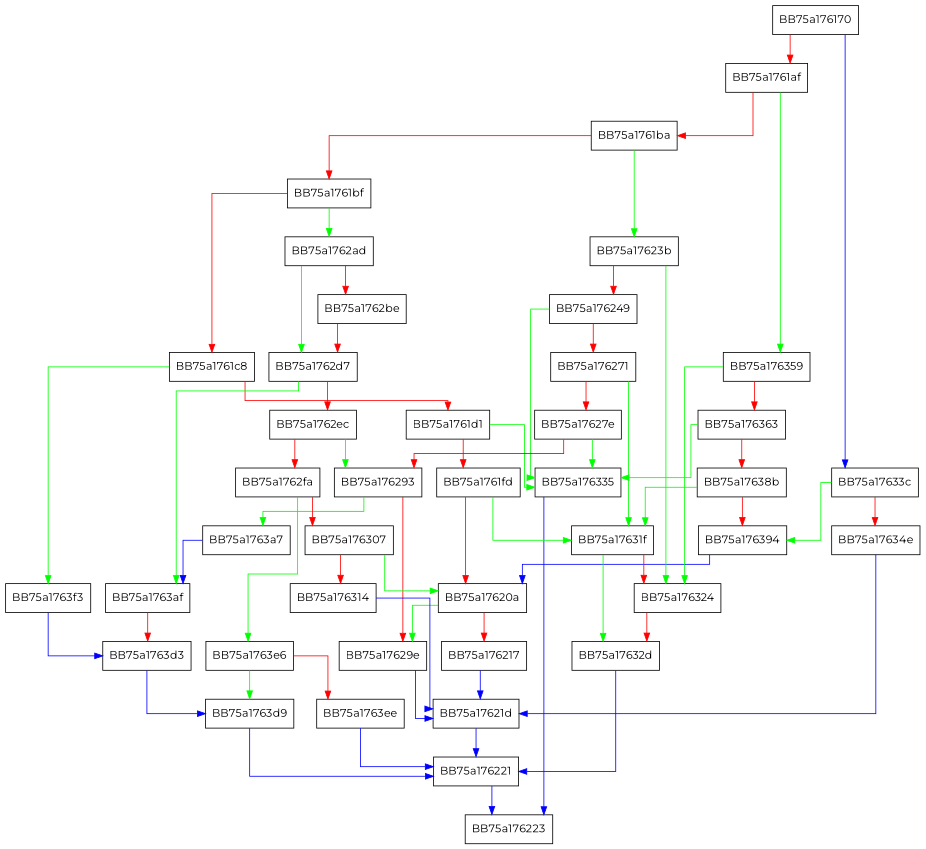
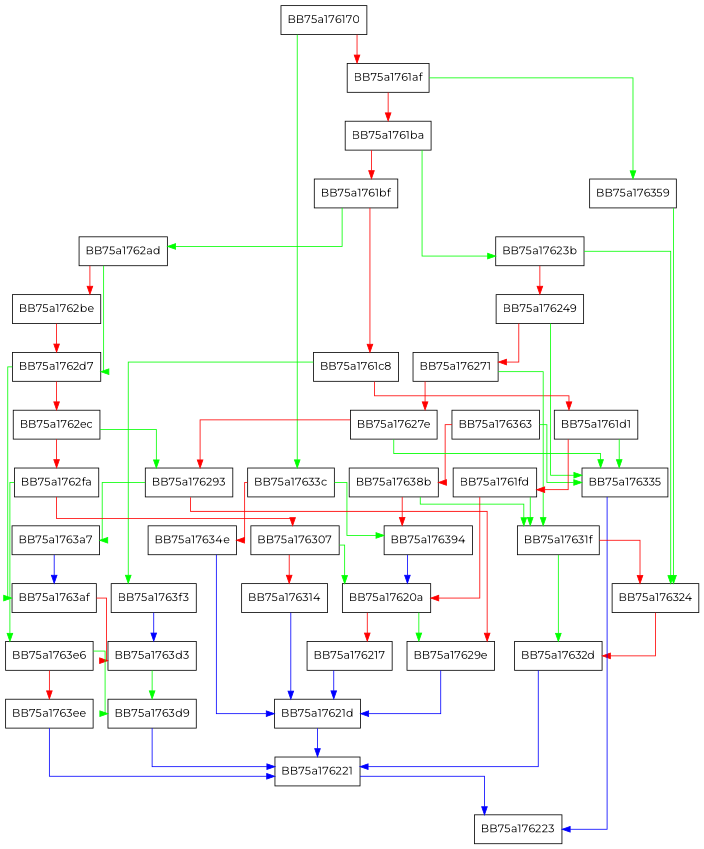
  digraph {
    fontname=Montserrat
    splines=ortho
    node [fontname=Montserrat shape=box]
    edge [color=red fontname=Montserrat]
    BB75a176170
    BB75a17633c
    BB75a1761af
    BB75a176394
    BB75a17634e
    BB75a176359
    BB75a1761ba
    BB75a17620a
    BB75a17621d
    BB75a176324
    BB75a176363
    BB75a17623b
    BB75a1761bf
    BB75a17632d
    BB75a176335
    BB75a17638b
    BB75a176249
    BB75a1762ad
    BB75a1761c8
    BB75a176271
    BB75a1762d7
    BB75a1762be
    BB75a1763f3
    BB75a1761d1
    BB75a1763af
    BB75a1762ec
    BB75a1763d3
    BB75a1761fd
    BB75a1763d9
    BB75a176223
    BB75a17631f
    BB75a17629e
    BB75a176217
    BB75a176221
    BB75a17627e
    BB75a176293
    BB75a1763a7
    BB75a1762fa
    BB75a176307
    BB75a176314
    BB75a1763e6
    BB75a1763ee
-   BB75a176170 -> BB75a17633c [color=blue]
+   BB75a176170 -> BB75a17633c [color=green]
    BB75a176170 -> BB75a1761af
    BB75a17633c -> BB75a176394 [color=green]
    BB75a17633c -> BB75a17634e
    BB75a1761af -> BB75a176359 [color=green]
    BB75a1761af -> BB75a1761ba
    BB75a176394 -> BB75a17620a [color=blue]
    BB75a17634e -> BB75a17621d [color=blue]
    BB75a176359 -> BB75a176324 [color=green]
-   BB75a176359 -> BB75a176363
    BB75a1761ba -> BB75a17623b [color=green]
    BB75a1761ba -> BB75a1761bf
    BB75a17620a -> BB75a17629e [color=green]
    BB75a17620a -> BB75a176217
    BB75a17621d -> BB75a176221 [color=blue]
    BB75a176324 -> BB75a17632d
    BB75a176363 -> BB75a176335 [color=green]
    BB75a176363 -> BB75a17638b
    BB75a17623b -> BB75a176324 [color=green]
    BB75a17623b -> BB75a176249
    BB75a1761bf -> BB75a1762ad [color=green]
    BB75a1761bf -> BB75a1761c8
    BB75a17632d -> BB75a176221 [color=blue]
    BB75a176335 -> BB75a176223 [color=blue]
    BB75a17638b -> BB75a176394
    BB75a17638b -> BB75a17631f [color=green]
    BB75a176249 -> BB75a176335 [color=green]
    BB75a176249 -> BB75a176271
    BB75a1762ad -> BB75a1762d7 [color=green]
    BB75a1762ad -> BB75a1762be
    BB75a1761c8 -> BB75a1763f3 [color=green]
    BB75a1761c8 -> BB75a1761d1
    BB75a176271 -> BB75a17631f [color=green]
    BB75a176271 -> BB75a17627e
    BB75a1762d7 -> BB75a1763af [color=green]
    BB75a1762d7 -> BB75a1762ec
    BB75a1762be -> BB75a1762d7
    BB75a1763f3 -> BB75a1763d3 [color=blue]
    BB75a1761d1 -> BB75a176335 [color=green]
    BB75a1761d1 -> BB75a1761fd
    BB75a1763af -> BB75a1763d3
    BB75a1762ec -> BB75a176293 [color=green]
    BB75a1762ec -> BB75a1762fa
-   BB75a1763d3 -> BB75a1763d9 [color=blue]
+   BB75a1763d3 -> BB75a1763d9 [color=green]
    BB75a1761fd -> BB75a17620a
    BB75a1761fd -> BB75a17631f [color=green]
    BB75a1763d9 -> BB75a176221 [color=blue]
    BB75a17631f -> BB75a176324
    BB75a17631f -> BB75a17632d [color=green]
    BB75a17629e -> BB75a17621d [color=blue]
    BB75a176217 -> BB75a17621d [color=blue]
    BB75a176221 -> BB75a176223 [color=blue]
    BB75a17627e -> BB75a176335 [color=green]
    BB75a17627e -> BB75a176293
    BB75a176293 -> BB75a17629e
    BB75a176293 -> BB75a1763a7 [color=green]
    BB75a1763a7 -> BB75a1763af [color=blue]
    BB75a1762fa -> BB75a176307
    BB75a1762fa -> BB75a1763e6 [color=green]
    BB75a176307 -> BB75a17620a [color=green]
    BB75a176307 -> BB75a176314
    BB75a176314 -> BB75a17621d [color=blue]
    BB75a1763e6 -> BB75a1763d9 [color=green]
    BB75a1763e6 -> BB75a1763ee
    BB75a1763ee -> BB75a176221 [color=blue]
  }
